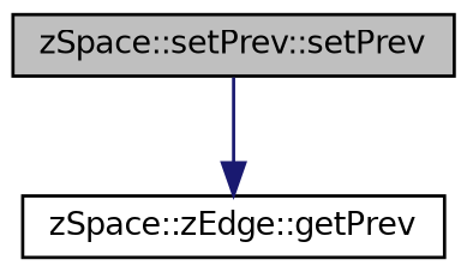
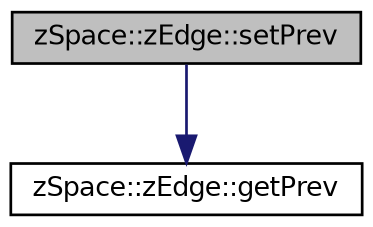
  digraph {
    rankdir=TB
    node [color=black fontname=Helvetica fontsize=10 shape=record style=filled]
-   n1 [fillcolor=grey75 fontcolor=black height=0.2 label="zSpace::setPrev::setPrev" width=0.4]
+   n1 [fillcolor=grey75 fontcolor=black height=0.2 label="zSpace::zEdge::setPrev" width=0.4]
    n2 [fillcolor=white height=0.2 label="zSpace::zEdge::getPrev" width=0.4]
    n1 -> n2 [color=midnightblue fontname=Helvetica fontsize=10 labelfontname=Helvetica labelfontsize=10 style=solid]
  }
